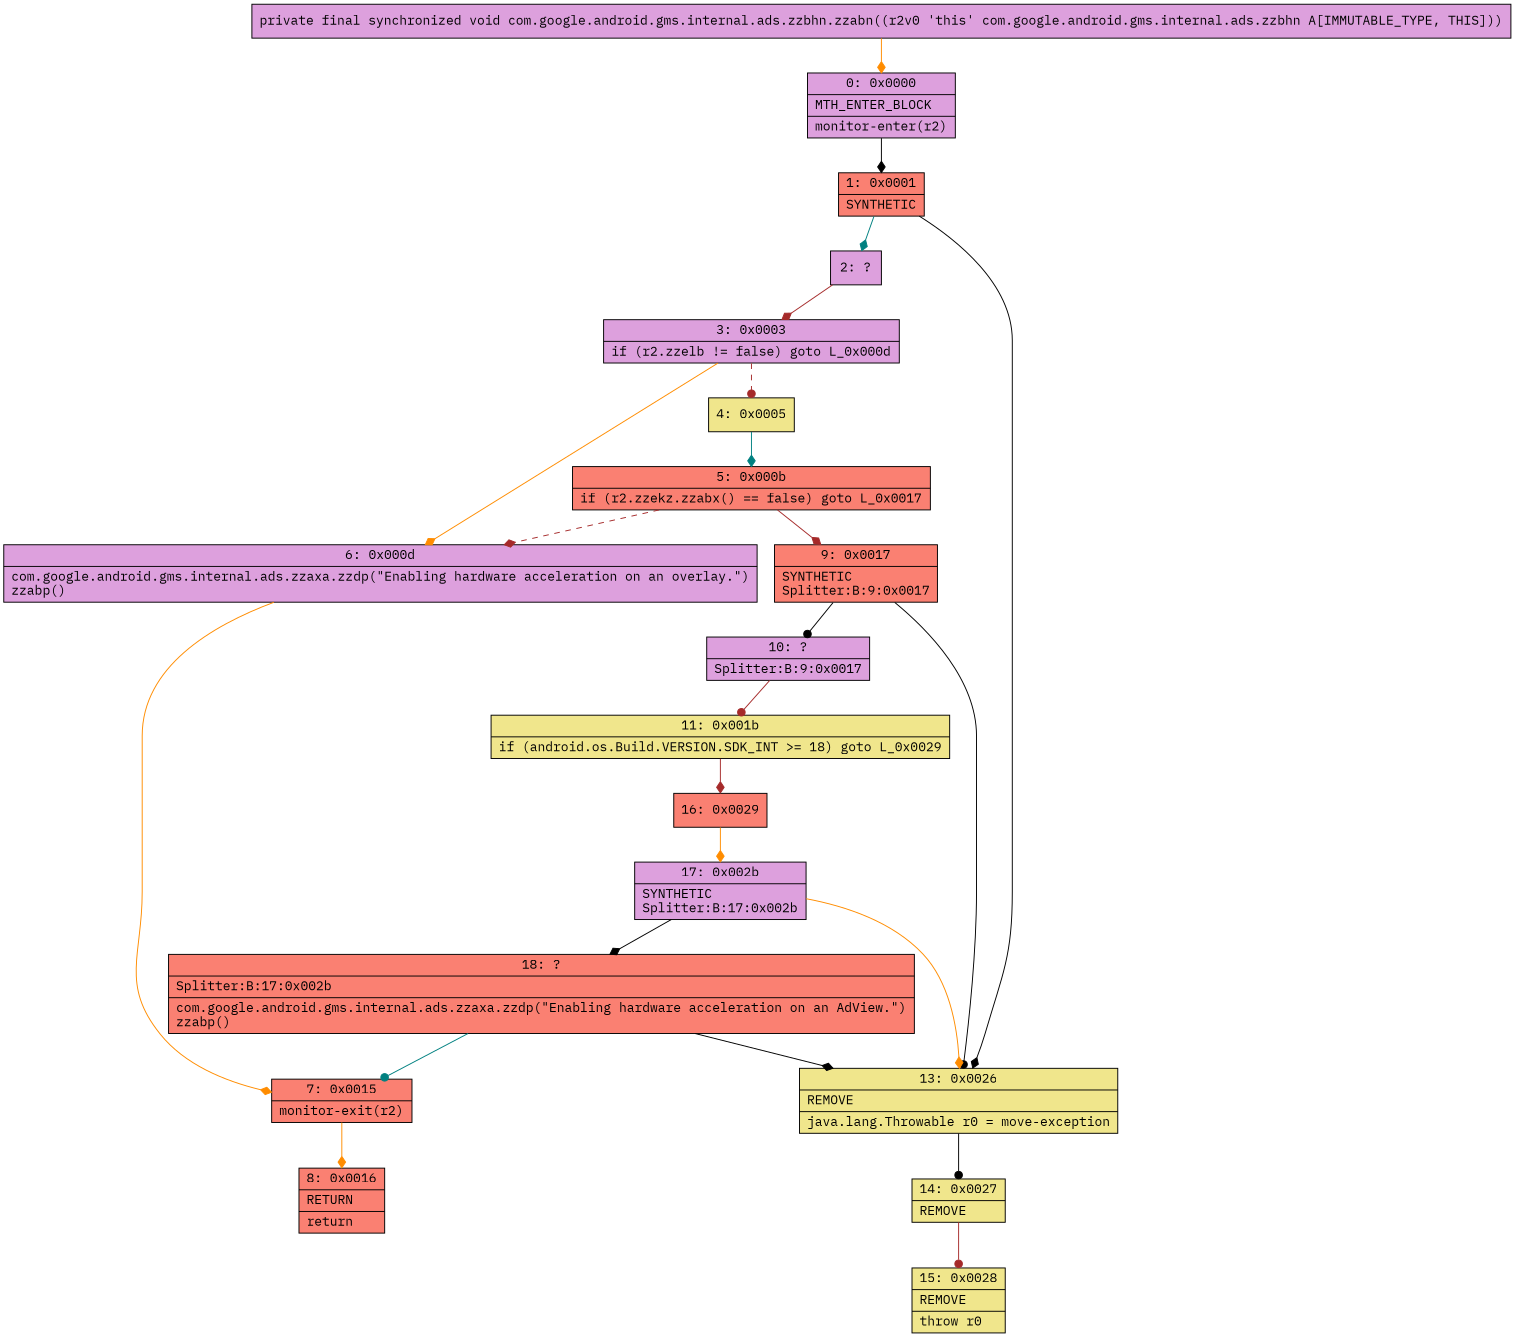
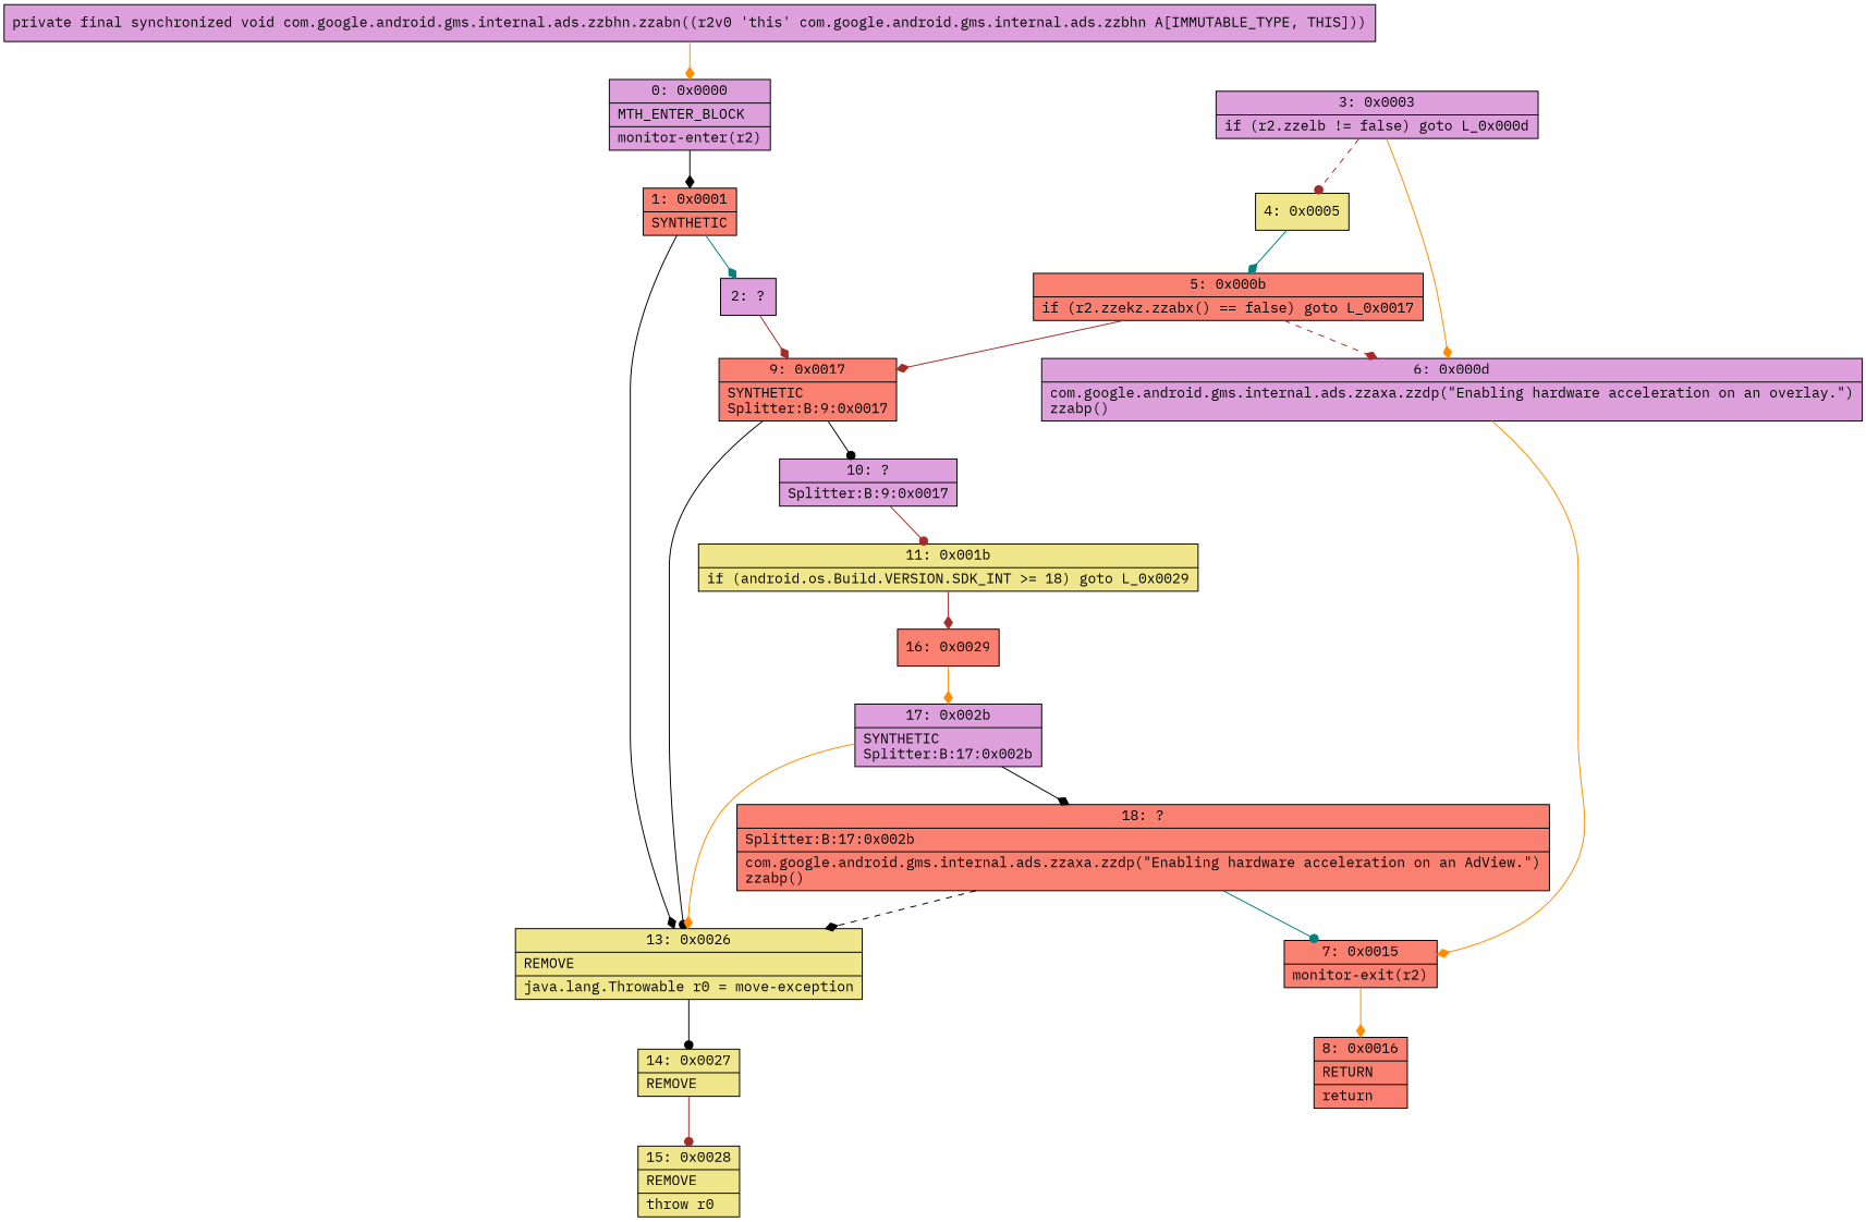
  digraph {
    fontname="IBM Plex Mono"
    node [fillcolor=plum fontname="IBM Plex Mono" shape=record style=filled]
    edge [arrowhead=diamond color=black fontname="IBM Plex Mono"]
    n1 [label="{0\:\ 0x0000|MTH_ENTER_BLOCK\l|monitor\-enter(r2)\l}"]
    n2 [fillcolor=salmon label="{1\:\ 0x0001|SYNTHETIC\l}"]
    n3 [label="{2\:\ ?}"]
    n4 [fillcolor=khaki label="{13\:\ 0x0026|REMOVE\l|java.lang.Throwable r0 = move\-exception\l}"]
    n5 [label="{3\:\ 0x0003|if (r2.zzelb != false) goto L_0x000d\l}"]
    n6 [fillcolor=khaki label="{14\:\ 0x0027|REMOVE\l}"]
    n7 [fillcolor=khaki label="{4\:\ 0x0005}"]
    n8 [label="{6\:\ 0x000d|com.google.android.gms.internal.ads.zzaxa.zzdp(\"Enabling hardware acceleration on an overlay.\")\lzzabp()\l}"]
    n9 [fillcolor=salmon label="{5\:\ 0x000b|if (r2.zzekz.zzabx() == false) goto L_0x0017\l}"]
    n10 [fillcolor=salmon label="{7\:\ 0x0015|monitor\-exit(r2)\l}"]
    n11 [fillcolor=salmon label="{9\:\ 0x0017|SYNTHETIC\lSplitter:B:9:0x0017\l}"]
    n12 [label="{10\:\ ?|Splitter:B:9:0x0017\l}"]
    n13 [fillcolor=salmon label="{8\:\ 0x0016|RETURN\l|return\l}"]
    n14 [fillcolor=khaki label="{11\:\ 0x001b|if (android.os.Build.VERSION.SDK_INT \>= 18) goto L_0x0029\l}"]
    n15 [fillcolor=salmon label="{16\:\ 0x0029}"]
    n16 [label="{17\:\ 0x002b|SYNTHETIC\lSplitter:B:17:0x002b\l}"]
    n17 [fillcolor=khaki label="{15\:\ 0x0028|REMOVE\l|throw r0\l}"]
    n18 [fillcolor=salmon label="{18\:\ ?|Splitter:B:17:0x002b\l|com.google.android.gms.internal.ads.zzaxa.zzdp(\"Enabling hardware acceleration on an AdView.\")\lzzabp()\l}"]
    n19 [label="{private final synchronized void com.google.android.gms.internal.ads.zzbhn.zzabn((r2v0 'this' com.google.android.gms.internal.ads.zzbhn A[IMMUTABLE_TYPE, THIS])) }"]
    n1 -> n2
    n2 -> n3 [color=teal]
    n2 -> n4
-   n3 -> n5 [color=brown]
+   n3 -> n11 [color=brown]
    n4 -> n6 [arrowhead=dot]
    n5 -> n7 [arrowhead=dot color=brown style=dashed]
    n5 -> n8 [color=darkorange]
    n6 -> n17 [arrowhead=dot color=brown]
    n7 -> n9 [color=teal]
    n8 -> n10 [color=darkorange]
    n9 -> n8 [color=brown style=dashed]
    n9 -> n11 [color=brown]
    n10 -> n13 [color=darkorange]
    n11 -> n4 [arrowhead=dot]
    n11 -> n12 [arrowhead=dot]
    n12 -> n14 [arrowhead=dot color=brown]
    n14 -> n15 [color=brown]
    n15 -> n16 [color=darkorange]
    n16 -> n4 [color=darkorange]
    n16 -> n18
-   n18 -> n4
+   n18 -> n4 [style=dashed]
    n18 -> n10 [arrowhead=dot color=teal]
    n19 -> n1 [color=darkorange]
  }
